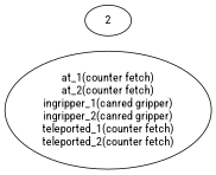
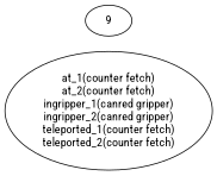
  strict digraph {
    rankdir=LR
    fontname="Roboto Condensed"
    node [fontname="Roboto Condensed"]
    n1 [label="at_1(counter fetch)\nat_2(counter fetch)\ningripper_1(canred gripper)\ningripper_2(canred gripper)\nteleported_1(counter fetch)\nteleported_2(counter fetch)"]
-   2
+   2 [label=9]
  }
